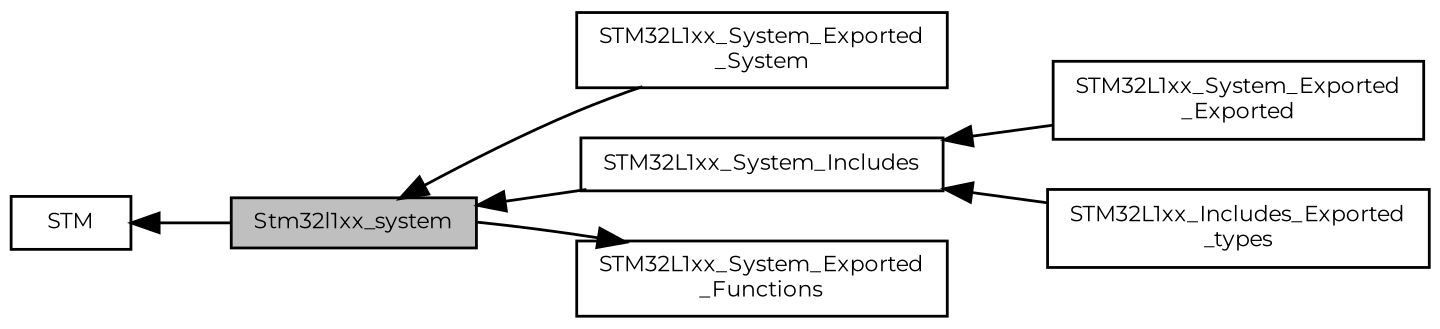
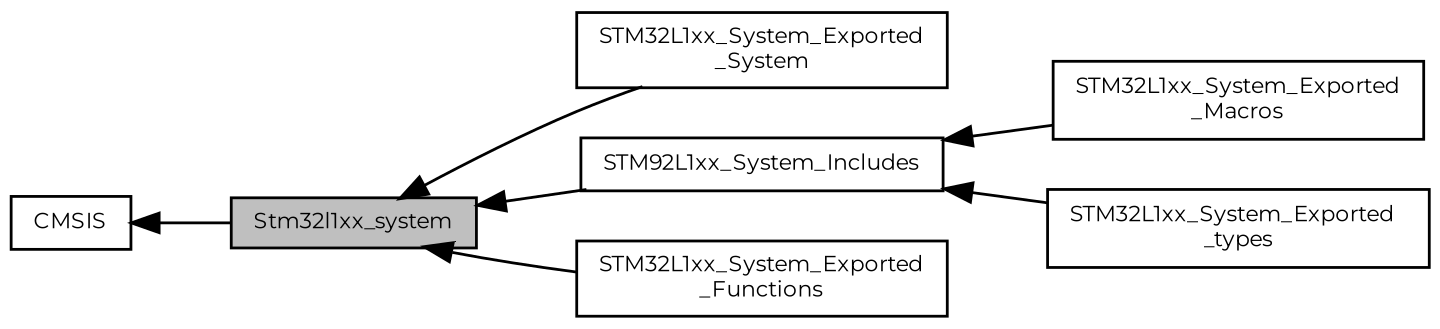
  digraph {
    fontname=Montserrat
    rankdir=LR
    node [color=black fillcolor=white fontname=Montserrat fontsize=8 shape=record style=filled]
    edge [dir=back fontname=Montserrat fontsize=8 labelfontname=Sans labelfontsize=8 shape=plaintext style=solid]
    n1 [fillcolor=grey75 fontcolor=black height=0.2 label=Stm32l1xx_system width=0.4]
    n2 [height=0.2 label="STM32L1xx_System_Exported\l_System" width=0.4]
-   n3 [height=0.2 label=STM32L1xx_System_Includes width=0.4]
+   n3 [height=0.2 label=STM92L1xx_System_Includes width=0.4]
    n4 [height=0.2 label="STM32L1xx_System_Exported\l_Functions" width=0.4]
-   n5 [height=0.2 label="STM32L1xx_System_Exported\l_Exported" width=0.4]
-   n6 [height=0.2 label="STM32L1xx_Includes_Exported\l_types" width=0.4]
-   n7 [height=0.2 label=STM width=0.4]
+   n5 [height=0.2 label="STM32L1xx_System_Exported\l_Macros" width=0.4]
+   n6 [height=0.2 label="STM32L1xx_System_Exported\l_types" width=0.4]
+   n7 [height=0.2 label=CMSIS width=0.4]
    n1 -> n2
    n1 -> n3
-   n4 -> n1
+   n1 -> n4
    n3 -> n5
    n3 -> n6
    n7 -> n1
  }
